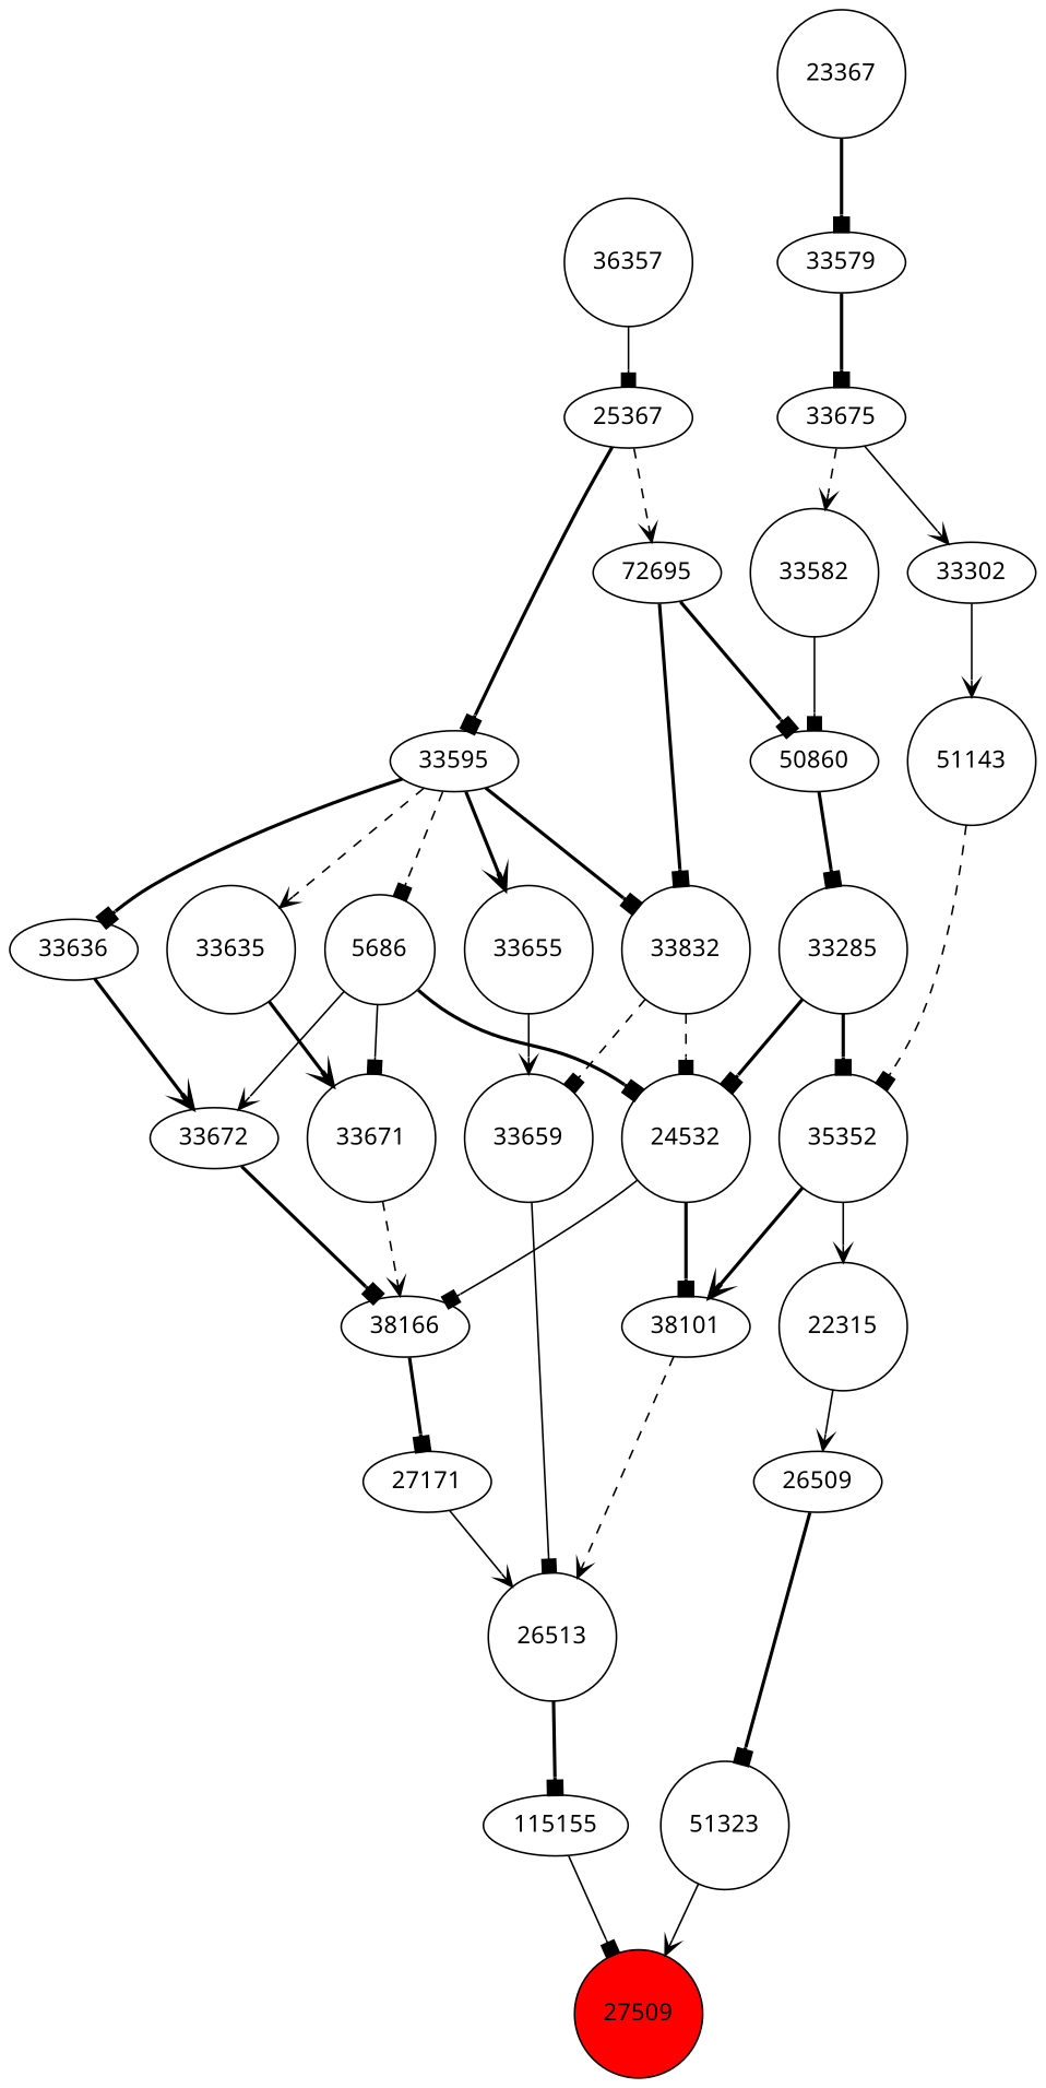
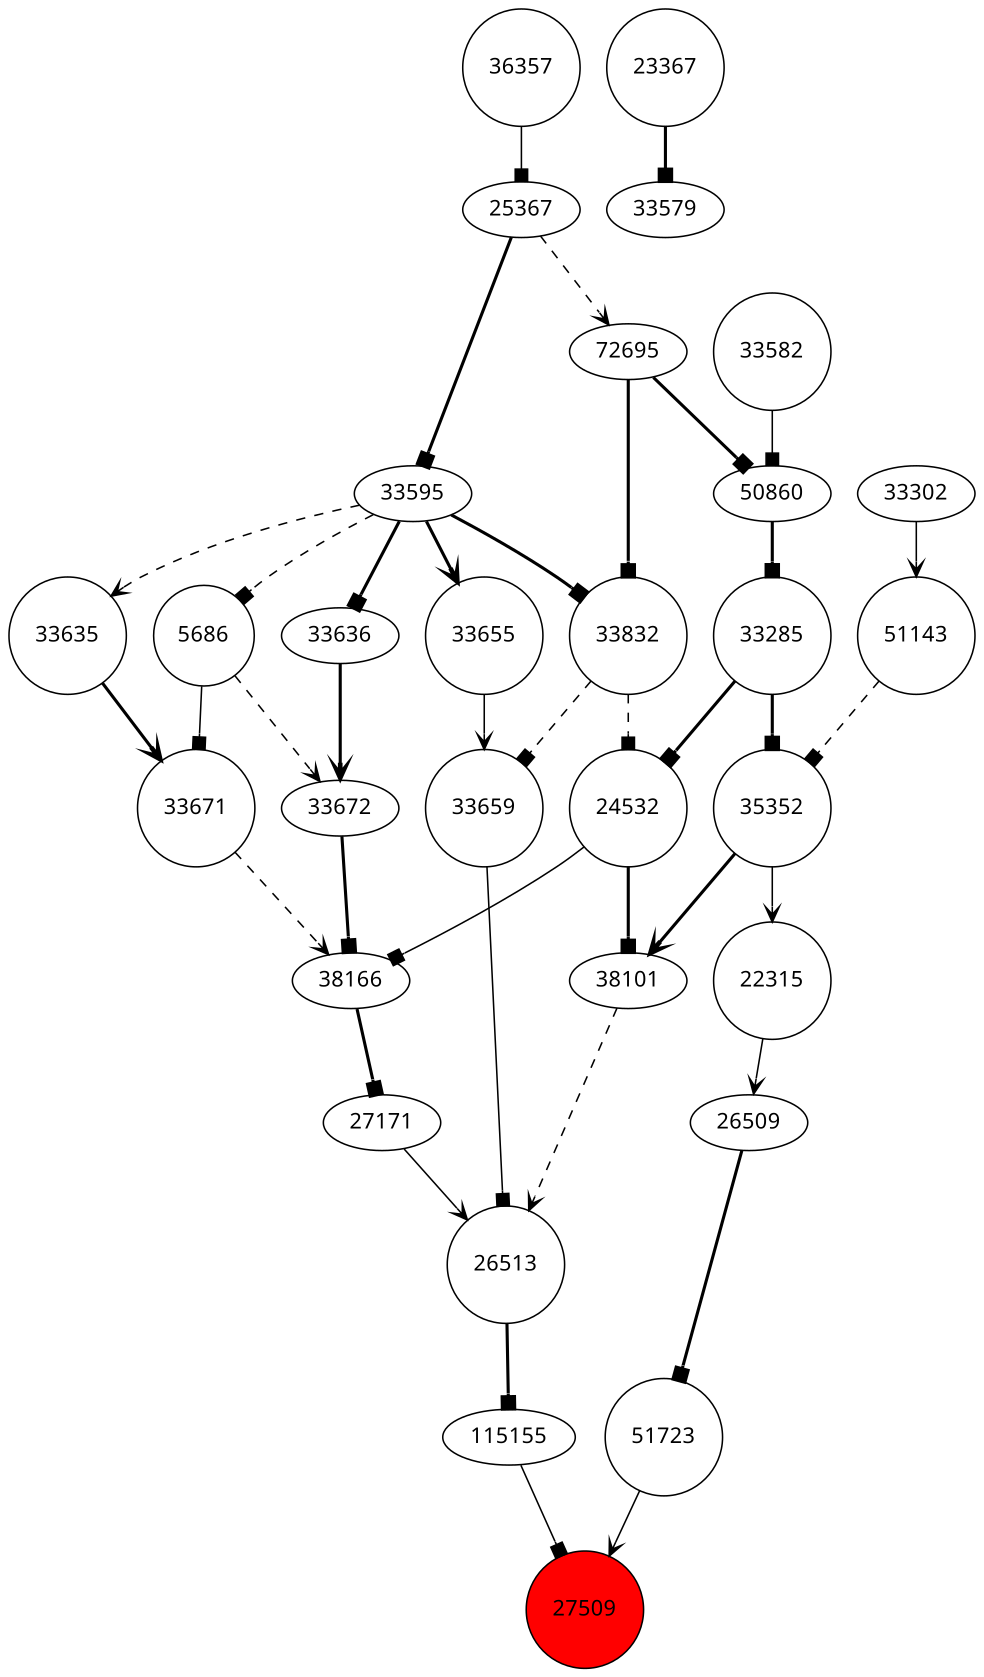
  strict digraph {
    fontname="Noto Sans"
    node [fontname="Noto Sans" shape=circle]
    edge [arrowhead=box fontname="Noto Sans" style=bold]
    n1 [fillcolor=red label=27509 style=filled]
-   n2 [label=51323]
+   n2 [label=51723]
    n3 [label=115155 shape=ellipse]
    n4 [label=26509 shape=ellipse]
    n5 [label=26513]
    n6 [label=22315]
    n7 [label=27171 shape=ellipse]
    n8 [label=38101 shape=ellipse]
    n9 [label=33659]
    n10 [label=35352]
    n11 [label=33672 shape=ellipse]
    n12 [label=38166 shape=ellipse]
    n13 [label=24532]
    n14 [label=33655]
    n15 [label=33832]
    n16 [label=33285]
    n17 [label=51143]
    n18 [label=33636 shape=ellipse]
    n19 [label=5686]
    n20 [label=33671]
    n21 [label=33595 shape=ellipse]
    n22 [label=33635]
    n23 [label=72695 shape=ellipse]
    n24 [label=50860 shape=ellipse]
    n25 [label=33302 shape=ellipse]
    n26 [label=25367 shape=ellipse]
    n27 [label=33582]
-   n28 [label=33675 shape=ellipse]
    n29 [label=36357]
    n30 [label=33579 shape=ellipse]
    n31 [label=23367]
    n2 -> n1 [arrowhead=vee style=solid]
    n3 -> n1 [style=solid]
    n4 -> n2
    n5 -> n3
    n6 -> n4 [arrowhead=vee style=solid]
    n7 -> n5 [arrowhead=vee style=solid]
    n8 -> n5 [arrowhead=vee style=dashed]
    n9 -> n5 [style=solid]
    n10 -> n6 [arrowhead=vee style=solid]
    n10 -> n8 [arrowhead=vee]
    n11 -> n12
    n12 -> n7
    n13 -> n8
    n13 -> n12 [style=solid]
    n14 -> n9 [arrowhead=vee style=solid]
    n15 -> n9 [style=dashed]
    n15 -> n13 [style=dashed]
    n16 -> n10
    n16 -> n13
    n17 -> n10 [style=dashed]
    n18 -> n11 [arrowhead=vee]
-   n19 -> n11 [arrowhead=vee style=solid]
-   n19 -> n13
+   n19 -> n11 [arrowhead=vee style=dashed]
    n19 -> n20 [style=solid]
    n20 -> n12 [arrowhead=vee style=dashed]
    n21 -> n14 [arrowhead=vee]
    n21 -> n15
    n21 -> n18
    n21 -> n19 [style=dashed]
    n21 -> n22 [arrowhead=vee style=dashed]
    n22 -> n20 [arrowhead=vee]
    n23 -> n15
    n23 -> n24
    n24 -> n16
    n25 -> n17 [arrowhead=vee style=solid]
    n26 -> n21
    n26 -> n23 [arrowhead=vee style=dashed]
    n27 -> n24 [style=solid]
-   n28 -> n25 [arrowhead=vee style=solid]
-   n28 -> n27 [arrowhead=vee style=dashed]
    n29 -> n26 [style=solid]
-   n30 -> n28
    n31 -> n30
  }
